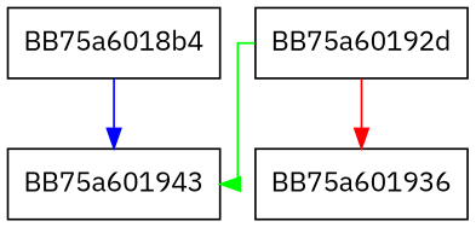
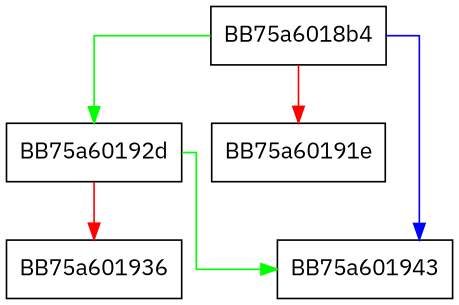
  digraph {
    fontname="IBM Plex Sans"
    splines=ortho
    node [fontname="IBM Plex Sans" shape=box]
    edge [color=green fontname="IBM Plex Sans"]
    BB75a6018b4
    BB75a60192d
+   BB75a60191e
    BB75a601943
    BB75a601936
+   BB75a6018b4 -> BB75a60192d
+   BB75a6018b4 -> BB75a60191e [color=red]
    BB75a6018b4 -> BB75a601943 [color=blue]
    BB75a60192d -> BB75a601943
    BB75a60192d -> BB75a601936 [color=red]
  }
